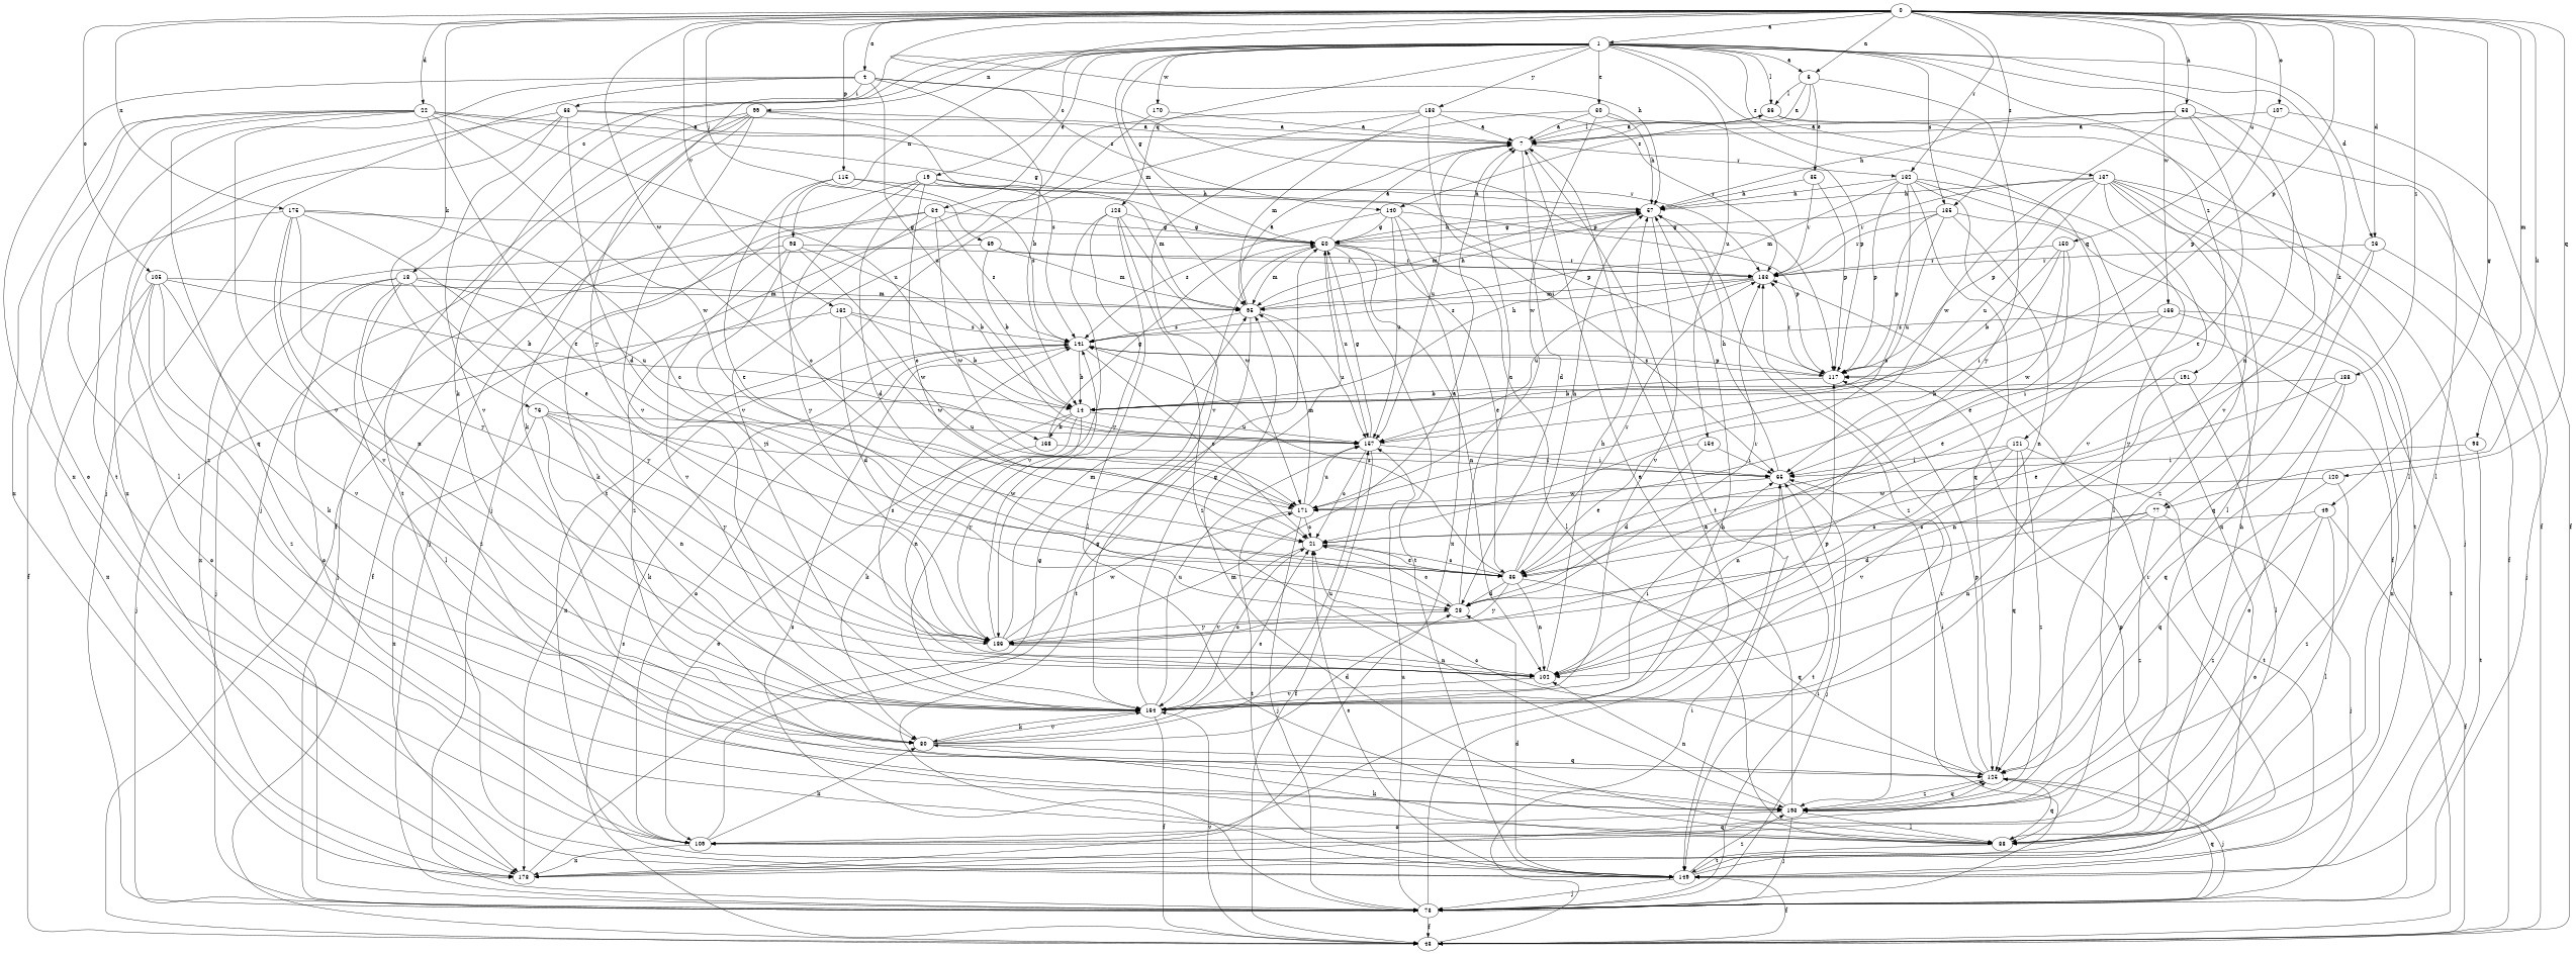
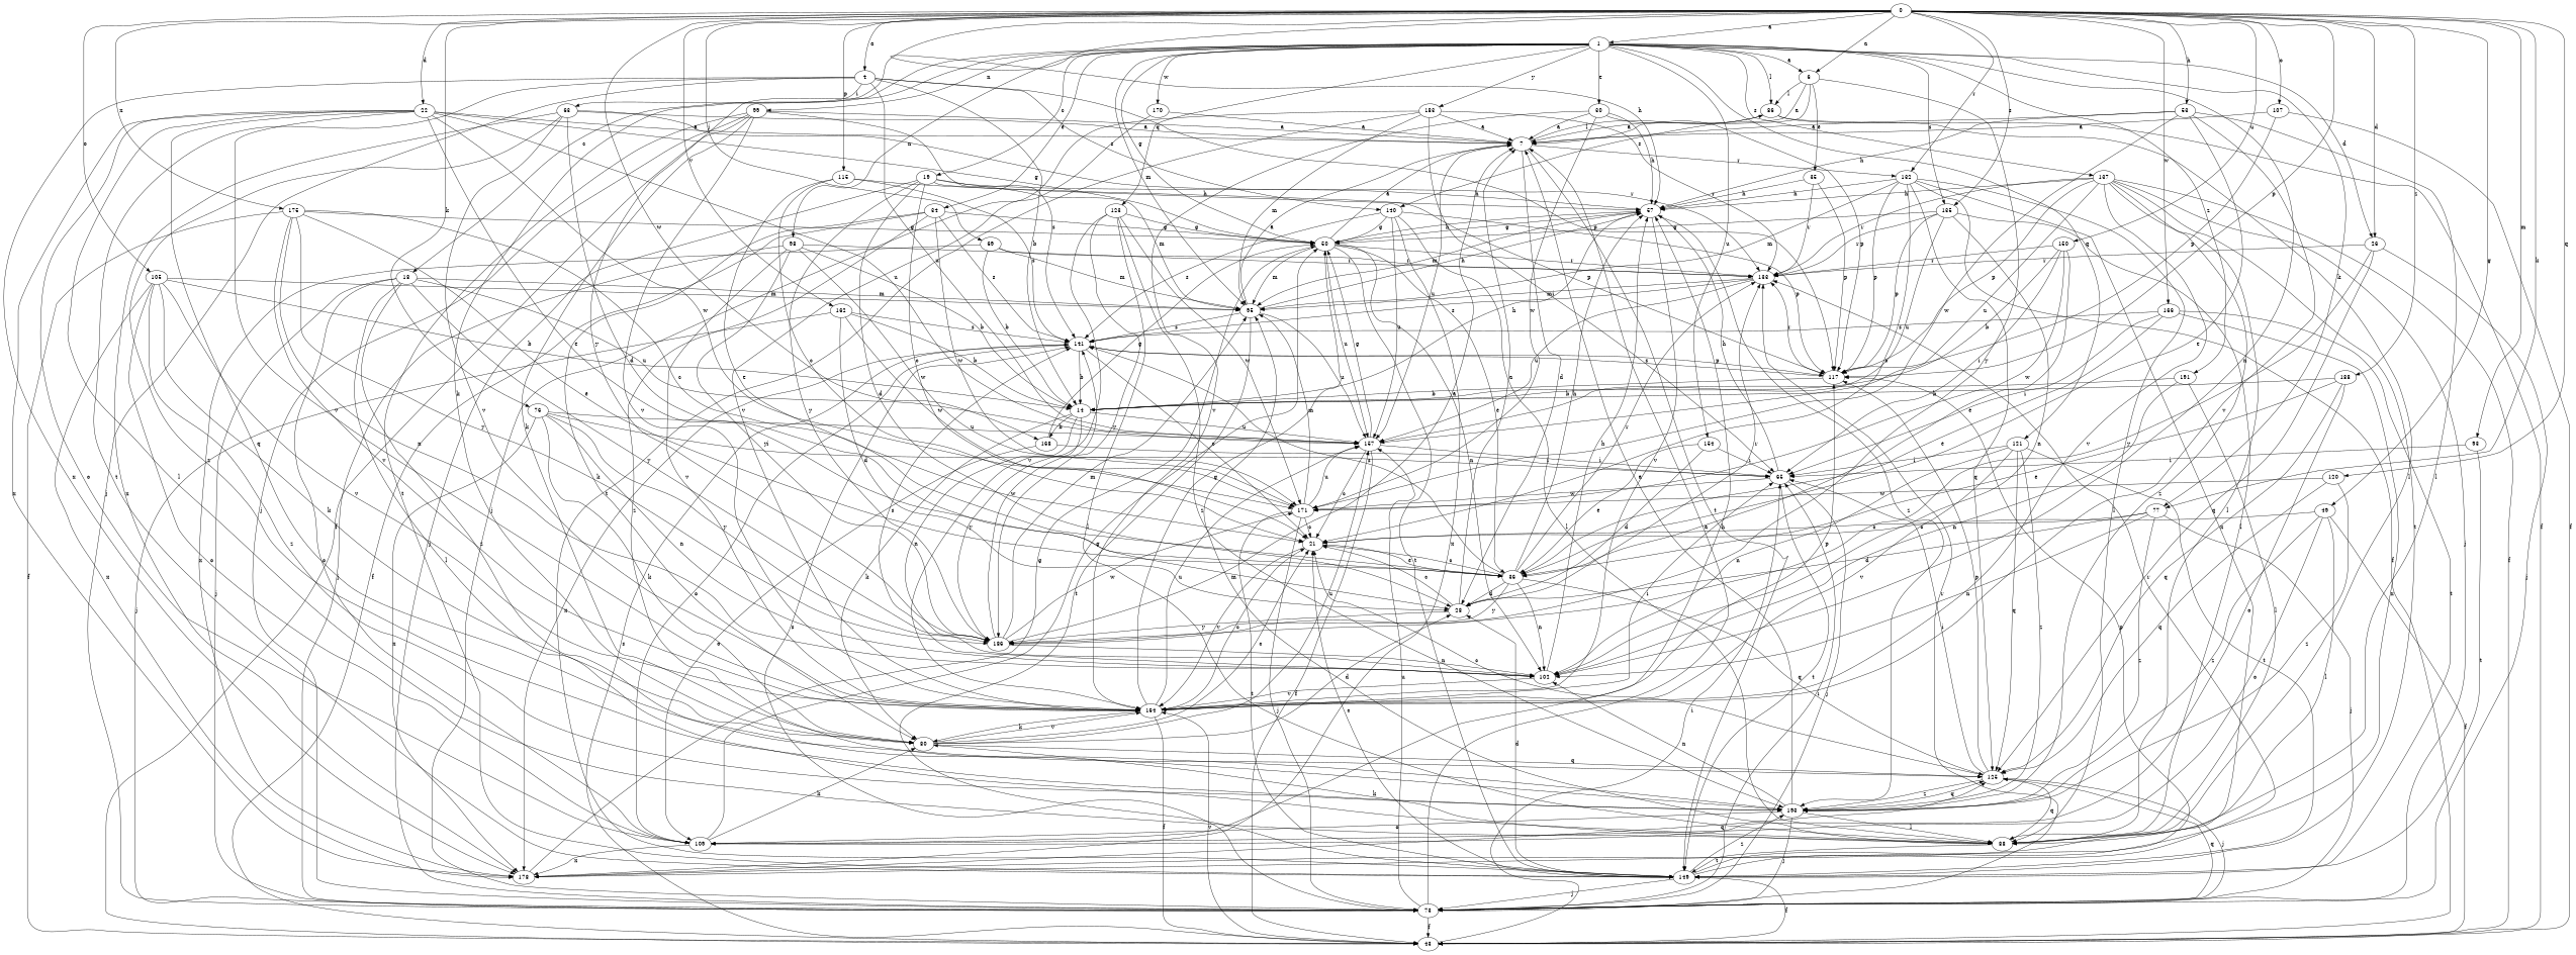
  strict digraph {
    0
    1
    4
    6
    18
    22
    26
    49
    53
    57
    69
    76
    77
    93
    105
    107
    115
    117
    120
    132
    135
    150
    162
    166
    168
    175
    188
    19
    30
    34
    50
    80
    86
    95
    98
    99
    102
    121
    123
    137
    154
    170
    183
    186
    191
    14
    63
    73
    140
    149
    157
    178
    7
    35
    88
    109
    193
    36
    164
    125
    171
    133
    21
    43
    65
    28
    141
    0 -> 1 [label=a]
    0 -> 4 [label=a]
    0 -> 6 [label=a]
    0 -> 18 [label=c]
    0 -> 22 [label=d]
    0 -> 26 [label=d]
    0 -> 49 [label=g]
    0 -> 53 [label=h]
    0 -> 57 [label=h]
    0 -> 69 [label=j]
    0 -> 76 [label=k]
    0 -> 77 [label=k]
    0 -> 93 [label=m]
    0 -> 105 [label=o]
    0 -> 107 [label=o]
    0 -> 115 [label=p]
    0 -> 117 [label=p]
    0 -> 120 [label=q]
    0 -> 132 [label=r]
    0 -> 135 [label=s]
    0 -> 150 [label=u]
    0 -> 162 [label=v]
    0 -> 166 [label=w]
    0 -> 168 [label=w]
    0 -> 175 [label=x]
    0 -> 188 [label=z]
    1 -> 6 [label=a]
    1 -> 26 [label=d]
    1 -> 77 [label=k]
    1 -> 135 [label=s]
    1 -> 19 [label=c]
    1 -> 30 [label=e]
    1 -> 34 [label=e]
    1 -> 50 [label=g]
    1 -> 80 [label=k]
    1 -> 86 [label=l]
    1 -> 95 [label=m]
    1 -> 98 [label=n]
    1 -> 99 [label=n]
    1 -> 102 [label=n]
    1 -> 121 [label=q]
    1 -> 123 [label=q]
    1 -> 137 [label=s]
    1 -> 154 [label=u]
    1 -> 170 [label=w]
    1 -> 183 [label=y]
    1 -> 186 [label=y]
    1 -> 191 [label=z]
    4 -> 117 [label=p]
    4 -> 14 [label=b]
    4 -> 63 [label=i]
    4 -> 73 [label=j]
    4 -> 140 [label=s]
    4 -> 149 [label=t]
    4 -> 157 [label=u]
    4 -> 178 [label=x]
    6 -> 86 [label=l]
    6 -> 186 [label=y]
    6 -> 140 [label=s]
    6 -> 7 [label=a]
    6 -> 35 [label=e]
    18 -> 95 [label=m]
    18 -> 186 [label=y]
    18 -> 73 [label=j]
    18 -> 157 [label=u]
    18 -> 88 [label=l]
    18 -> 109 [label=o]
    18 -> 193 [label=z]
    22 -> 50 [label=g]
    22 -> 157 [label=u]
    22 -> 178 [label=x]
    22 -> 7 [label=a]
    22 -> 88 [label=l]
    22 -> 109 [label=o]
    22 -> 36 [label=e]
    22 -> 164 [label=v]
    22 -> 125 [label=q]
    22 -> 171 [label=w]
    26 -> 186 [label=y]
    26 -> 73 [label=j]
    26 -> 125 [label=q]
    26 -> 133 [label=r]
    49 -> 88 [label=l]
    49 -> 109 [label=o]
    49 -> 193 [label=z]
    49 -> 21 [label=c]
    49 -> 43 [label=f]
    53 -> 57 [label=h]
    53 -> 7 [label=a]
    53 -> 88 [label=l]
    53 -> 36 [label=e]
    53 -> 164 [label=v]
    53 -> 171 [label=w]
    57 -> 50 [label=g]
    57 -> 95 [label=m]
    57 -> 193 [label=z]
    57 -> 164 [label=v]
    69 -> 95 [label=m]
    69 -> 14 [label=b]
    69 -> 178 [label=x]
    69 -> 133 [label=r]
    76 -> 80 [label=k]
    76 -> 102 [label=n]
    76 -> 186 [label=y]
    76 -> 157 [label=u]
    76 -> 178 [label=x]
    76 -> 65 [label=i]
    77 -> 102 [label=n]
    77 -> 73 [label=j]
    77 -> 193 [label=z]
    77 -> 21 [label=c]
    77 -> 28 [label=d]
    93 -> 149 [label=t]
    93 -> 65 [label=i]
    105 -> 80 [label=k]
    105 -> 95 [label=m]
    105 -> 14 [label=b]
    105 -> 178 [label=x]
    105 -> 109 [label=o]
    105 -> 193 [label=z]
    105 -> 164 [label=v]
    107 -> 117 [label=p]
    107 -> 7 [label=a]
    107 -> 43 [label=f]
    115 -> 57 [label=h]
    115 -> 36 [label=e]
    115 -> 21 [label=c]
    115 -> 141 [label=s]
    117 -> 14 [label=b]
    117 -> 133 [label=r]
    117 -> 141 [label=s]
    120 -> 193 [label=z]
    120 -> 125 [label=q]
    120 -> 171 [label=w]
    132 -> 57 [label=h]
    132 -> 117 [label=p]
    132 -> 95 [label=m]
    132 -> 178 [label=x]
    132 -> 88 [label=l]
    132 -> 125 [label=q]
    132 -> 21 [label=c]
    132 -> 43 [label=f]
    135 -> 117 [label=p]
    135 -> 50 [label=g]
    135 -> 102 [label=n]
    135 -> 157 [label=u]
-   135 -> 88 [label=h]
+   135 -> 88 [label=l]
    135 -> 133 [label=r]
    150 -> 14 [label=b]
    150 -> 36 [label=e]
    150 -> 171 [label=w]
    150 -> 133 [label=r]
    150 -> 65 [label=i]
    162 -> 14 [label=b]
    162 -> 73 [label=j]
    162 -> 171 [label=w]
    162 -> 28 [label=d]
    162 -> 141 [label=s]
    166 -> 149 [label=t]
    166 -> 178 [label=x]
    166 -> 36 [label=e]
    166 -> 65 [label=i]
    166 -> 141 [label=s]
    168 -> 50 [label=g]
    168 -> 109 [label=o]
    168 -> 65 [label=i]
    175 -> 50 [label=g]
    175 -> 102 [label=n]
    175 -> 186 [label=y]
    175 -> 36 [label=e]
    175 -> 164 [label=v]
    175 -> 21 [label=c]
    175 -> 43 [label=f]
    188 -> 14 [label=b]
    188 -> 109 [label=o]
    188 -> 36 [label=e]
    188 -> 125 [label=q]
    19 -> 57 [label=h]
    19 -> 117 [label=p]
    19 -> 95 [label=m]
    19 -> 186 [label=y]
    19 -> 73 [label=j]
    19 -> 21 [label=c]
    19 -> 28 [label=d]
    30 -> 57 [label=h]
    30 -> 117 [label=p]
    30 -> 7 [label=a]
    30 -> 164 [label=v]
    30 -> 171 [label=w]
    34 -> 50 [label=g]
    34 -> 80 [label=k]
    34 -> 193 [label=z]
    34 -> 171 [label=w]
    34 -> 43 [label=f]
    34 -> 141 [label=s]
    50 -> 57 [label=h]
    50 -> 95 [label=m]
    50 -> 102 [label=n]
    50 -> 149 [label=t]
    50 -> 157 [label=u]
    50 -> 7 [label=a]
    50 -> 36 [label=e]
    50 -> 133 [label=r]
    80 -> 157 [label=u]
    80 -> 164 [label=v]
    80 -> 125 [label=q]
    80 -> 21 [label=c]
    80 -> 28 [label=d]
    86 -> 7 [label=a]
    86 -> 88 [label=l]
    86 -> 43 [label=f]
    95 -> 57 [label=h]
    95 -> 149 [label=t]
    95 -> 157 [label=u]
    95 -> 7 [label=a]
    95 -> 141 [label=s]
    98 -> 186 [label=y]
    98 -> 14 [label=b]
    98 -> 73 [label=j]
    98 -> 164 [label=v]
    98 -> 171 [label=w]
    98 -> 133 [label=r]
    99 -> 80 [label=k]
    99 -> 73 [label=j]
    99 -> 149 [label=t]
    99 -> 7 [label=a]
    99 -> 164 [label=v]
    99 -> 43 [label=f]
    99 -> 141 [label=s]
    102 -> 57 [label=h]
    102 -> 164 [label=v]
    102 -> 141 [label=s]
    121 -> 102 [label=n]
    121 -> 149 [label=t]
    121 -> 193 [label=z]
    121 -> 164 [label=v]
    121 -> 125 [label=q]
    121 -> 65 [label=i]
    123 -> 50 [label=g]
    123 -> 186 [label=y]
    123 -> 88 [label=l]
    123 -> 193 [label=z]
    123 -> 164 [label=v]
    123 -> 171 [label=w]
    137 -> 57 [label=h]
    137 -> 117 [label=p]
    137 -> 73 [label=j]
    137 -> 149 [label=t]
    137 -> 157 [label=u]
    137 -> 88 [label=l]
    137 -> 193 [label=z]
    137 -> 164 [label=v]
    137 -> 133 [label=r]
    137 -> 43 [label=f]
    154 -> 36 [label=e]
    154 -> 65 [label=i]
    154 -> 28 [label=d]
    170 -> 7 [label=a]
    170 -> 164 [label=v]
    183 -> 95 [label=m]
    183 -> 73 [label=j]
    183 -> 149 [label=t]
    183 -> 7 [label=a]
    183 -> 133 [label=r]
    183 -> 65 [label=i]
    186 -> 95 [label=m]
    186 -> 102 [label=n]
    186 -> 7 [label=a]
    186 -> 171 [label=w]
    186 -> 141 [label=w]
    191 -> 102 [label=n]
    191 -> 14 [label=b]
    191 -> 88 [label=l]
    14 -> 57 [label=h]
    14 -> 168 [label=b]
    14 -> 80 [label=k]
    14 -> 102 [label=n]
    14 -> 186 [label=y]
    14 -> 157 [label=u]
    63 -> 178 [label=x]
    63 -> 7 [label=a]
    63 -> 193 [label=z]
    63 -> 164 [label=v]
    63 -> 133 [label=r]
    63 -> 28 [label=d]
    73 -> 157 [label=u]
    73 -> 7 [label=a]
    73 -> 125 [label=q]
    73 -> 133 [label=r]
    73 -> 43 [label=f]
    73 -> 65 [label=i]
    73 -> 141 [label=s]
    140 -> 117 [label=p]
    140 -> 50 [label=g]
    140 -> 157 [label=u]
    140 -> 178 [label=x]
    140 -> 88 [label=l]
    140 -> 141 [label=s]
    149 -> 117 [label=p]
    149 -> 73 [label=j]
    149 -> 193 [label=z]
    149 -> 133 [label=r]
    149 -> 21 [label=c]
    149 -> 43 [label=f]
    149 -> 28 [label=d]
    157 -> 50 [label=g]
    157 -> 21 [label=c]
    157 -> 43 [label=f]
    157 -> 65 [label=i]
    178 -> 50 [label=g]
    178 -> 125 [label=q]
    7 -> 132 [label=r]
    7 -> 86 [label=l]
    7 -> 149 [label=t]
    7 -> 157 [label=u]
    7 -> 28 [label=d]
    35 -> 57 [label=h]
    35 -> 117 [label=p]
    35 -> 133 [label=r]
    88 -> 80 [label=k]
    88 -> 95 [label=m]
    88 -> 149 [label=t]
    88 -> 125 [label=q]
    109 -> 57 [label=h]
    109 -> 50 [label=g]
    109 -> 80 [label=k]
    109 -> 178 [label=x]
    193 -> 102 [label=n]
    193 -> 73 [label=j]
    193 -> 7 [label=a]
    193 -> 88 [label=l]
    193 -> 109 [label=o]
    193 -> 125 [label=q]
    36 -> 57 [label=h]
    36 -> 102 [label=n]
    36 -> 186 [label=y]
    36 -> 125 [label=q]
    36 -> 133 [label=r]
    36 -> 21 [label=c]
    36 -> 28 [label=d]
    36 -> 141 [label=s]
    164 -> 117 [label=p]
    164 -> 50 [label=g]
    164 -> 80 [label=k]
    164 -> 157 [label=u]
    164 -> 21 [label=c]
    164 -> 43 [label=f]
    164 -> 65 [label=i]
    125 -> 117 [label=p]
    125 -> 73 [label=j]
    125 -> 193 [label=z]
    125 -> 21 [label=c]
    125 -> 65 [label=i]
    171 -> 95 [label=m]
    171 -> 73 [label=j]
    171 -> 149 [label=t]
    171 -> 157 [label=u]
    171 -> 21 [label=c]
    133 -> 95 [label=m]
    133 -> 157 [label=u]
    133 -> 141 [label=s]
    21 -> 36 [label=e]
    21 -> 164 [label=v]
    43 -> 164 [label=v]
    43 -> 65 [label=i]
    43 -> 141 [label=s]
    65 -> 57 [label=h]
    65 -> 73 [label=j]
    65 -> 149 [label=t]
    65 -> 171 [label=w]
    28 -> 186 [label=y]
    28 -> 7 [label=a]
    28 -> 133 [label=r]
    28 -> 21 [label=c]
    141 -> 117 [label=p]
    141 -> 14 [label=b]
    141 -> 178 [label=x]
    141 -> 109 [label=o]
    141 -> 21 [label=c]
  }
